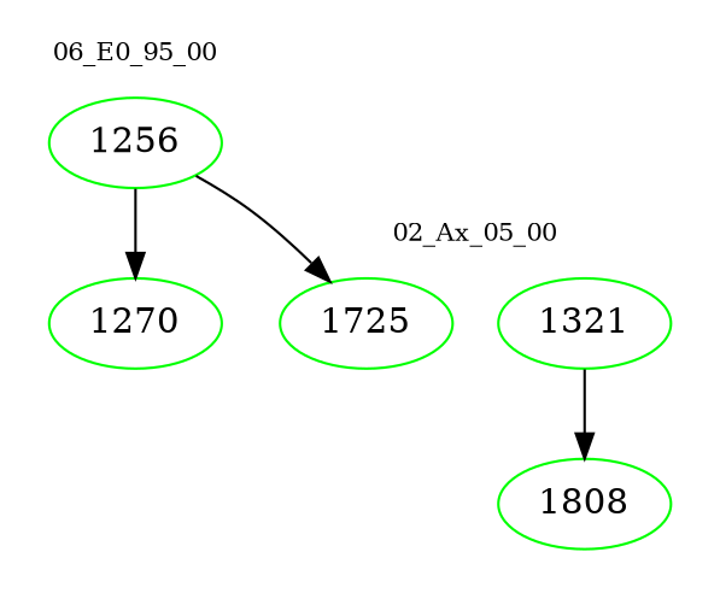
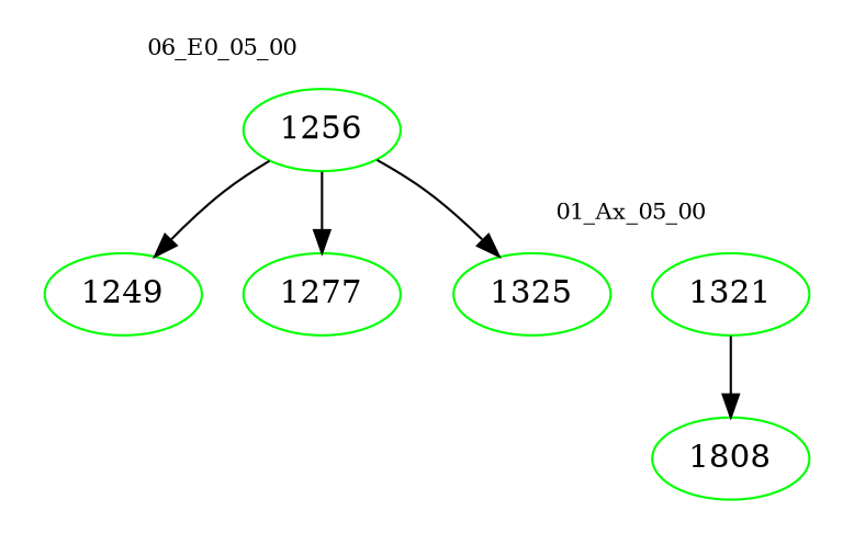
  digraph {
    node [color=green]
    edge [color=black]
    n1 [label=1321]
    n2 [label=1808]
-   n3 [label=1725]
+   n3 [label=1325]
    n4 [label=1256]
-   n6 [label=1270]
+   n5 [label=1249]
+   n6 [label=1277]
    subgraph cluster_1 {
      color=white
      fontsize=10
-     label="02_Ax_05_00"
+     label="01_Ax_05_00"
      n1
      n2
      n3
    }
    subgraph cluster_2 {
      color=white
      fontsize=10
-     label="06_E0_95_00"
+     label="06_E0_05_00"
      n4
+     n5
      n6
    }
    n1 -> n2
    n4 -> n3
+   n4 -> n5
    n4 -> n6
  }
